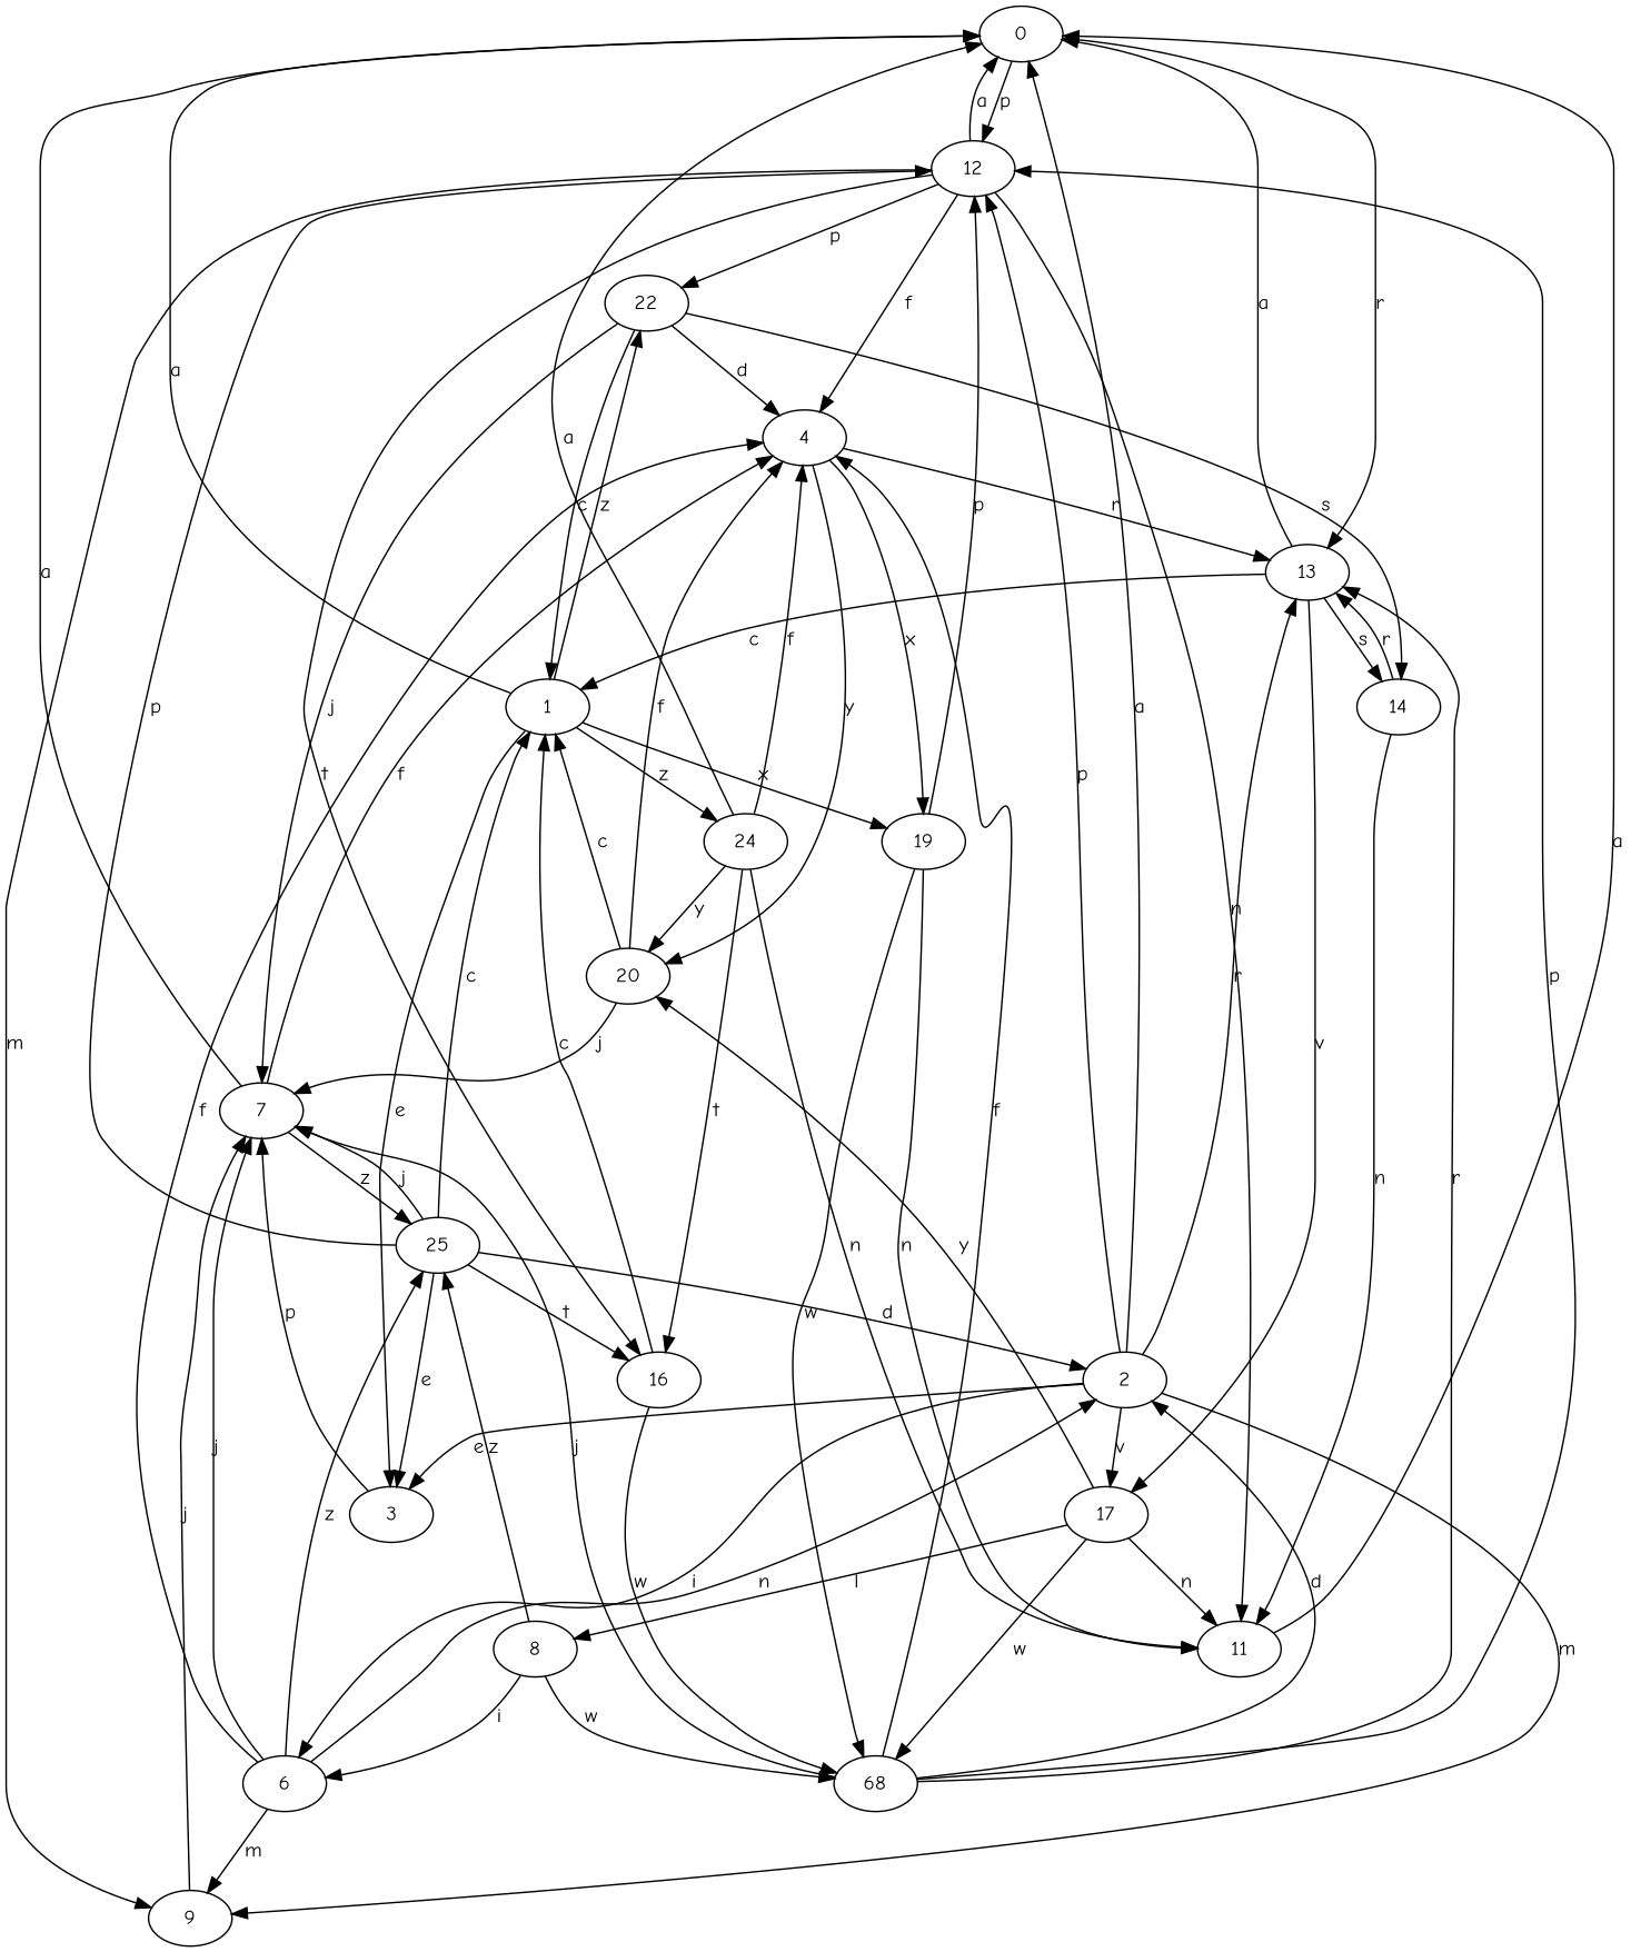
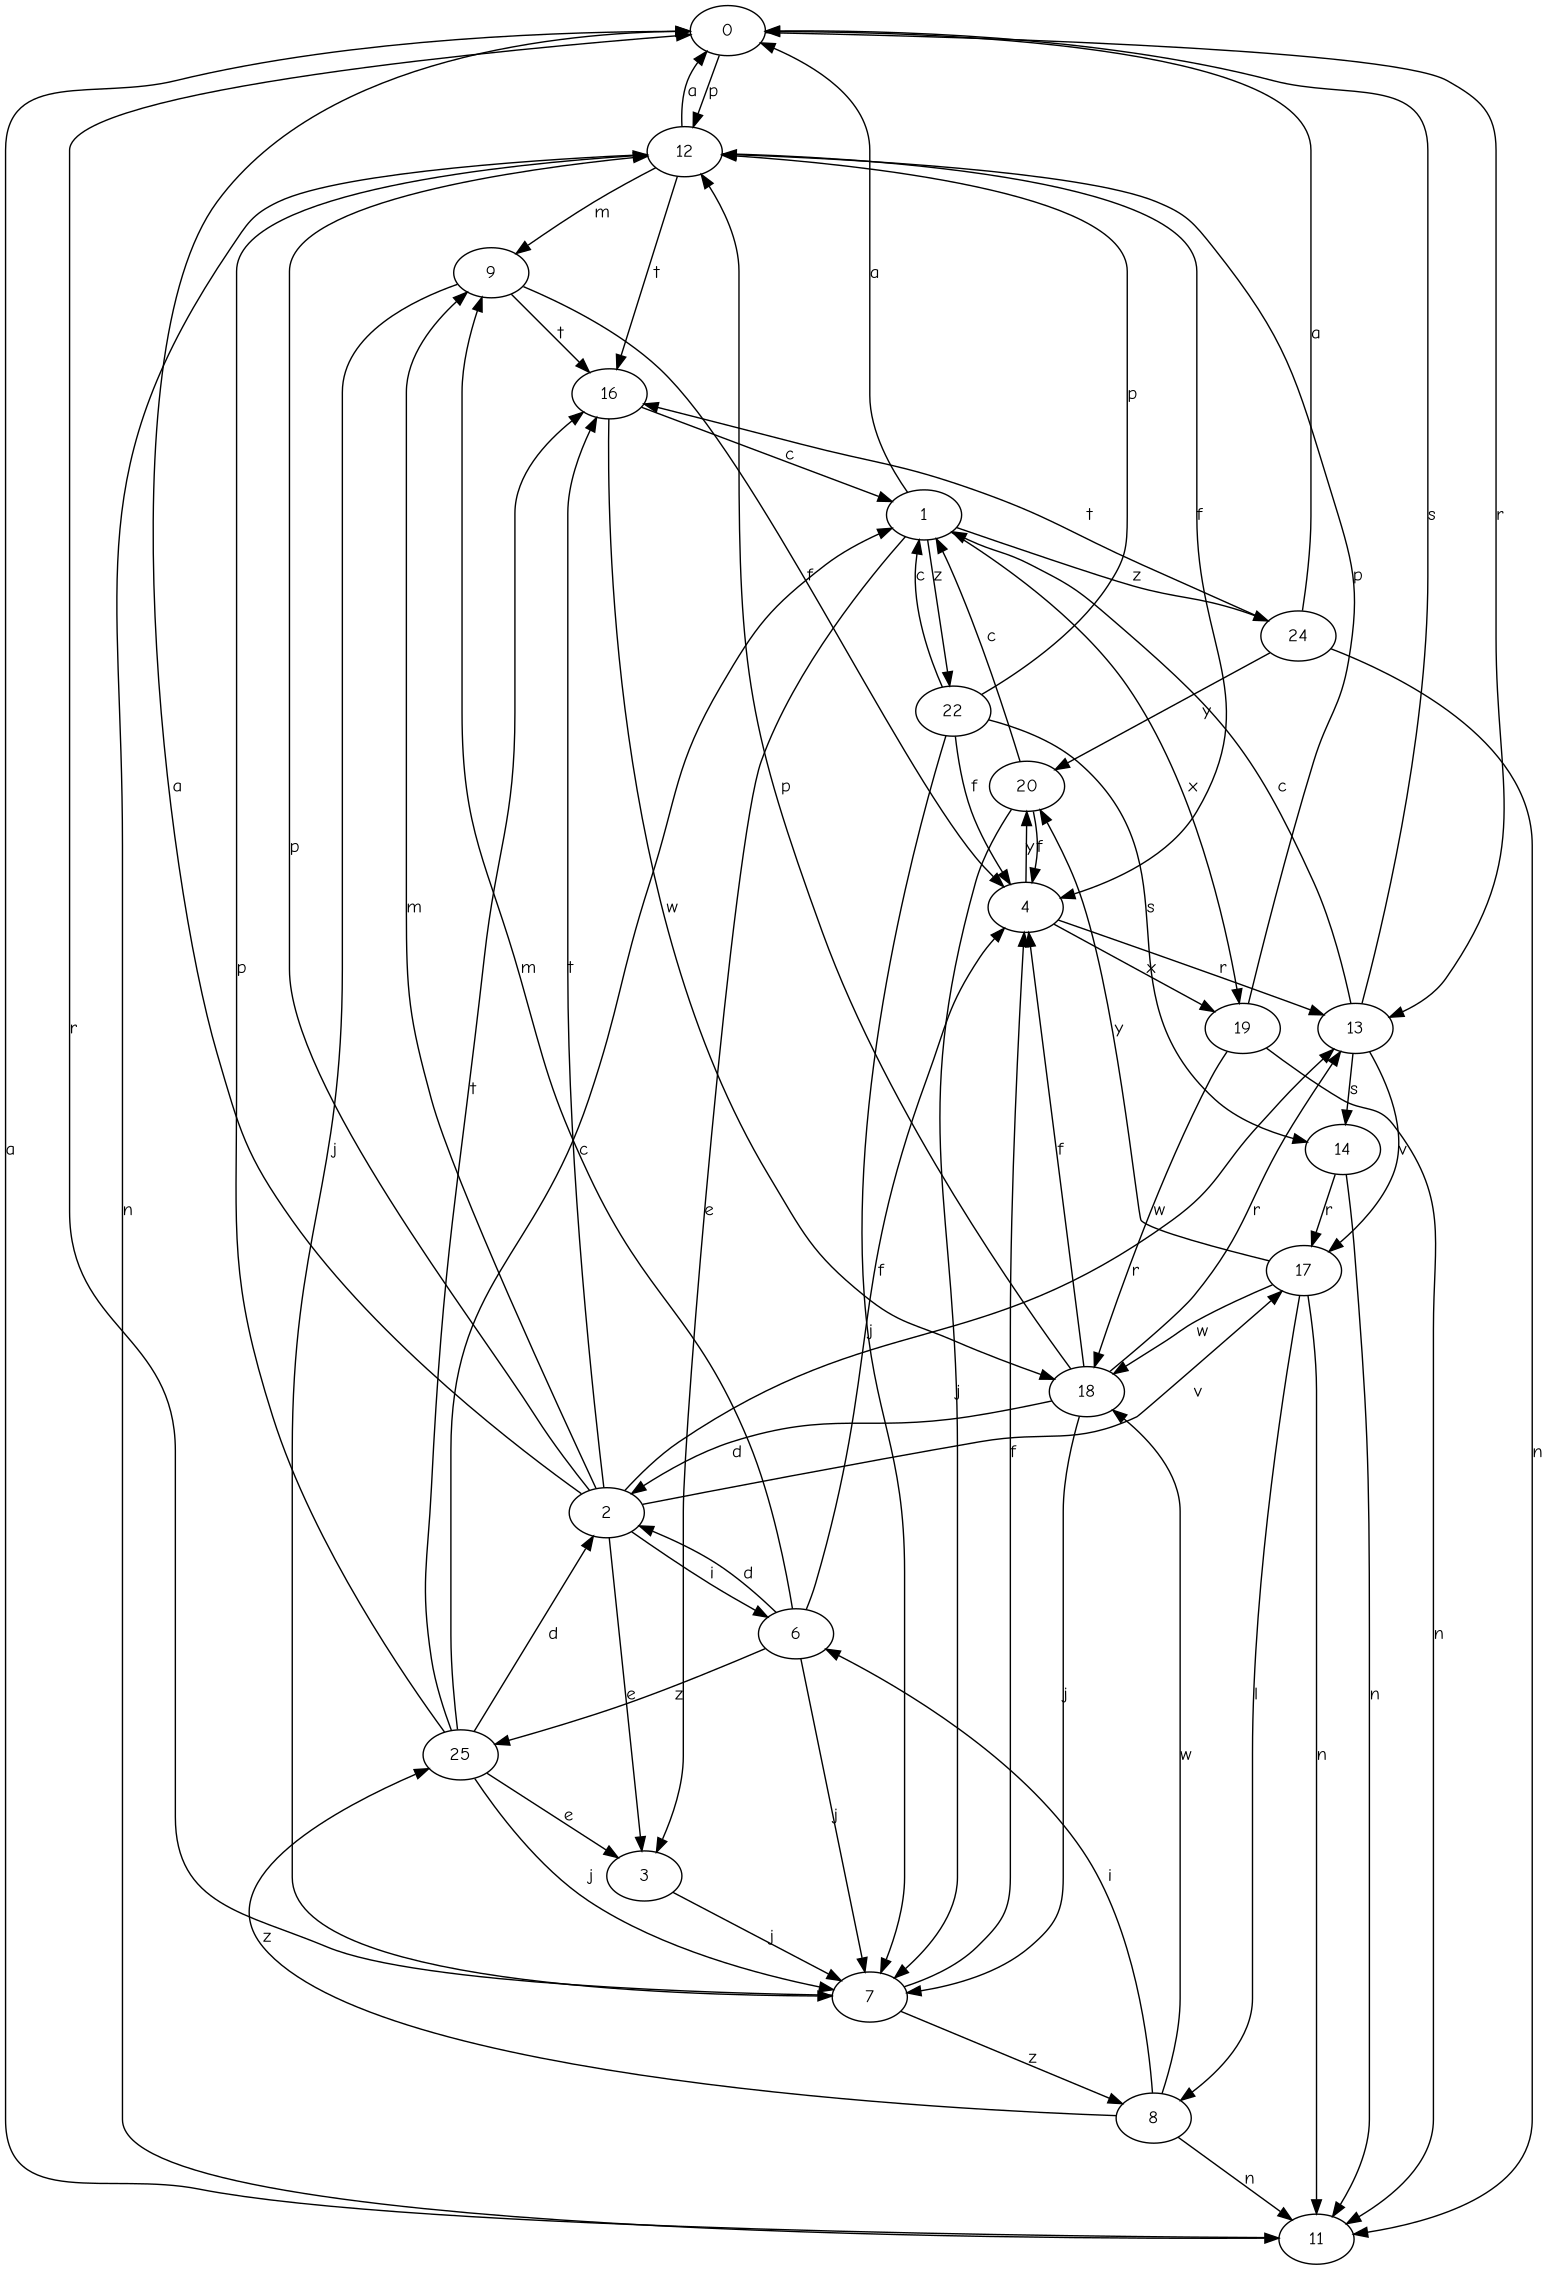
  strict digraph {
    fontname="Comic Neue"
    node [fontname="Comic Neue"]
    edge [fontname="Comic Neue"]
    0
    12
    13
    9
    16
    4
    11
    1
    17
    14
    3
    19
    22
    24
    7
-   18 [label=68]
+   18
    20
    2
    6
    25
    8
    0 -> 12 [label=p]
    0 -> 13 [label=r]
    12 -> 0 [label=a]
    12 -> 9 [label=m]
    12 -> 16 [label=t]
    12 -> 4 [label=f]
    12 -> 11 [label=n]
-   13 -> 0 [label=a]
+   13 -> 0 [label=s]
    13 -> 1 [label=c]
    13 -> 17 [label=v]
    13 -> 14 [label=s]
-   24 -> 4 [label=f]
+   9 -> 16 [label=t]
+   9 -> 4 [label=f]
    9 -> 7 [label=j]
    16 -> 1 [label=c]
    16 -> 18 [label=w]
    4 -> 13 [label=r]
    4 -> 19 [label=x]
    4 -> 20 [label=y]
    11 -> 0 [label=a]
    1 -> 0 [label=a]
    1 -> 3 [label=e]
    1 -> 19 [label=x]
    1 -> 22 [label=z]
    1 -> 24 [label=z]
    17 -> 11 [label=n]
    17 -> 18 [label=w]
    17 -> 20 [label=y]
    17 -> 8 [label=l]
-   14 -> 13 [label=r]
+   14 -> 17 [label=r]
    14 -> 11 [label=n]
-   3 -> 7 [label=p]
+   3 -> 7 [label=j]
    19 -> 12 [label=p]
    19 -> 11 [label=n]
    19 -> 18 [label=w]
-   12 -> 22 [label=p]
-   22 -> 4 [label=d]
+   22 -> 12 [label=p]
+   22 -> 4 [label=f]
    22 -> 1 [label=c]
    22 -> 14 [label=s]
    22 -> 7 [label=j]
    24 -> 0 [label=a]
    24 -> 16 [label=t]
    24 -> 11 [label=n]
    24 -> 20 [label=y]
-   7 -> 0 [label=a]
+   7 -> 0 [label=r]
    7 -> 4 [label=f]
-   7 -> 25 [label=z]
+   7 -> 8 [label=z]
    18 -> 12 [label=p]
    18 -> 13 [label=r]
    18 -> 4 [label=f]
    18 -> 7 [label=j]
    18 -> 2 [label=d]
    20 -> 4 [label=f]
    20 -> 1 [label=c]
    20 -> 7 [label=j]
    2 -> 0 [label=a]
    2 -> 12 [label=p]
    2 -> 13 [label=r]
    2 -> 9 [label=m]
+   2 -> 16 [label=t]
    2 -> 17 [label=v]
    2 -> 3 [label=e]
    2 -> 6 [label=i]
    6 -> 9 [label=m]
    6 -> 4 [label=f]
    6 -> 7 [label=j]
-   6 -> 2 [label=n]
+   6 -> 2 [label=d]
    6 -> 25 [label=z]
    25 -> 12 [label=p]
    25 -> 16 [label=t]
    25 -> 1 [label=c]
    25 -> 3 [label=e]
    25 -> 7 [label=j]
    25 -> 2 [label=d]
+   8 -> 11 [label=n]
    8 -> 18 [label=w]
    8 -> 6 [label=i]
    8 -> 25 [label=z]
  }
